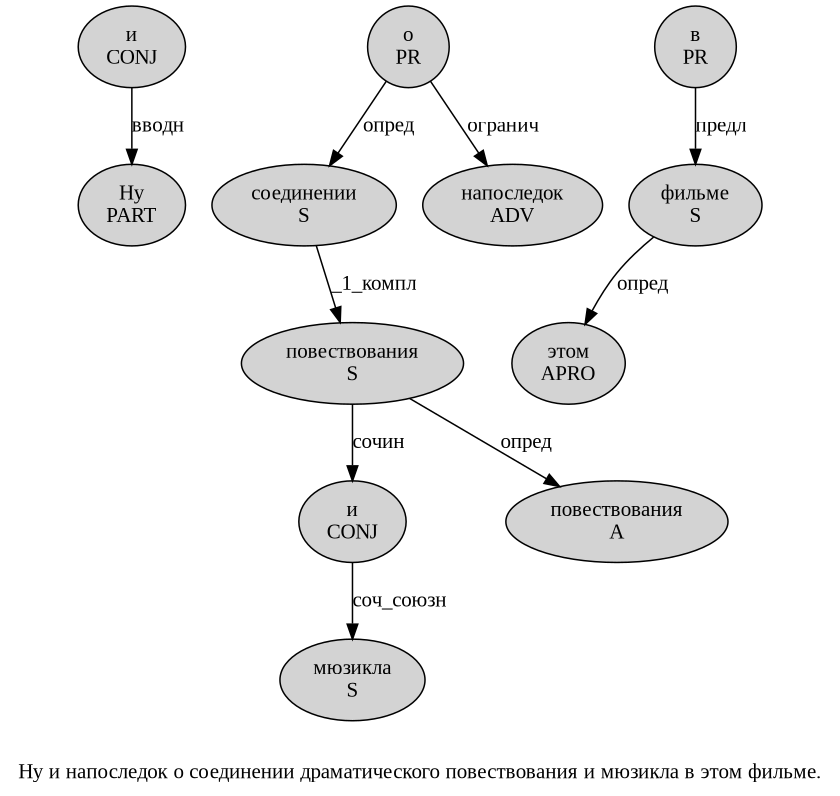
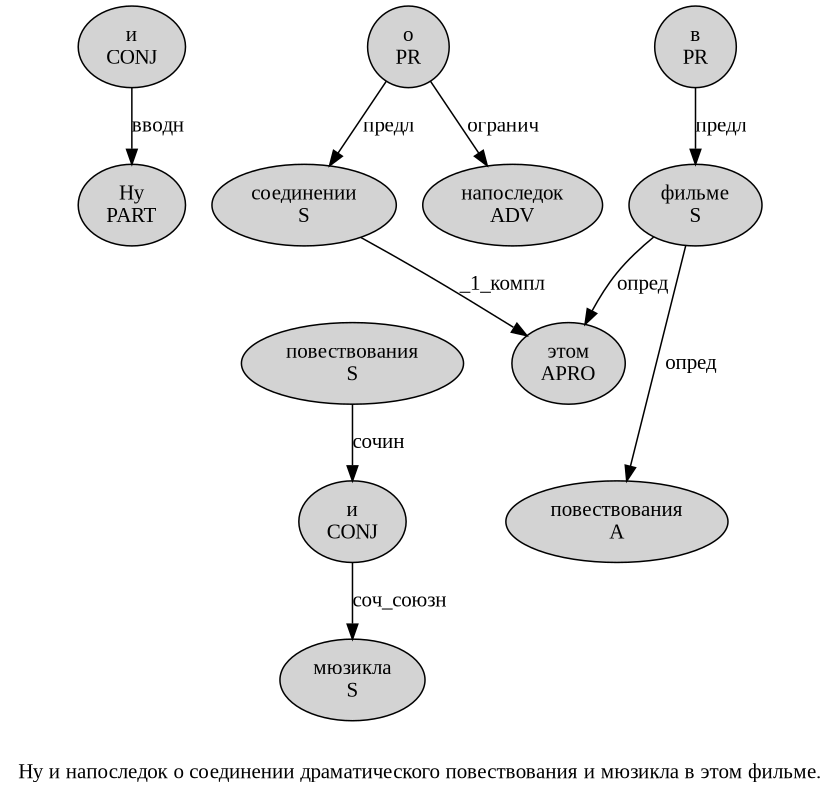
  digraph {
    fontname="Liberation Serif"
    label="Ну и напоследок о соединении драматического повествования и мюзикла в этом фильме."
    node [fillcolor=lightgray fontname="Liberation Serif" penwidth=1 shape=ellipse style=filled]
    edge [fontname="Liberation Serif"]
    n1 [label="Ну\nPART"]
    n2 [label="и\nCONJ"]
    n3 [label="напоследок\nADV"]
    n4 [label="о\nPR"]
    n5 [label="соединении\nS"]
    n6 [label="повествования\nS"]
    n7 [label="повествования\nA"]
    n8 [label="и\nCONJ"]
    n9 [label="мюзикла\nS"]
    n10 [label="в\nPR"]
    n11 [label="фильме\nS"]
    n12 [label="этом\nAPRO"]
    n2 -> n1 [label="вводн"]
    n4 -> n3 [label="огранич"]
-   n4 -> n5 [label="опред"]
-   n5 -> n6 [label="_1_компл"]
-   n6 -> n7 [label="опред"]
+   n4 -> n5 [label="предл"]
+   n5 -> n12 [label="_1_компл"]
+   n11 -> n7 [label="опред"]
    n6 -> n8 [label="сочин"]
    n8 -> n9 [label="соч_союзн"]
    n10 -> n11 [label="предл"]
    n11 -> n12 [label="опред"]
  }
